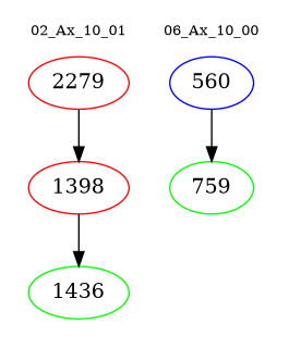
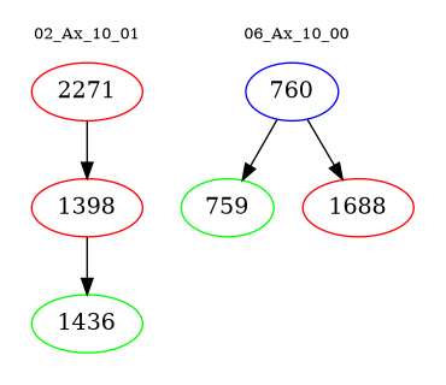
  digraph {
    node [color=red]
    edge [color=black]
    n1 [label=1398]
    n2 [color=green label=1436]
-   n3 [label=2279]
-   n4 [color=blue label=560]
+   n3 [label=2271]
+   n4 [color=blue label=760]
    n5 [color=green label=759]
+   n6 [label=1688]
    subgraph cluster_1 {
      color=white
      fontsize=10
      label="02_Ax_10_01"
      n1
      n2
      n3
    }
    subgraph cluster_2 {
      color=white
      fontsize=10
      label="06_Ax_10_00"
      n4
      n5
+     n6
    }
    n1 -> n2
    n3 -> n1
    n4 -> n5
+   n4 -> n6
  }
